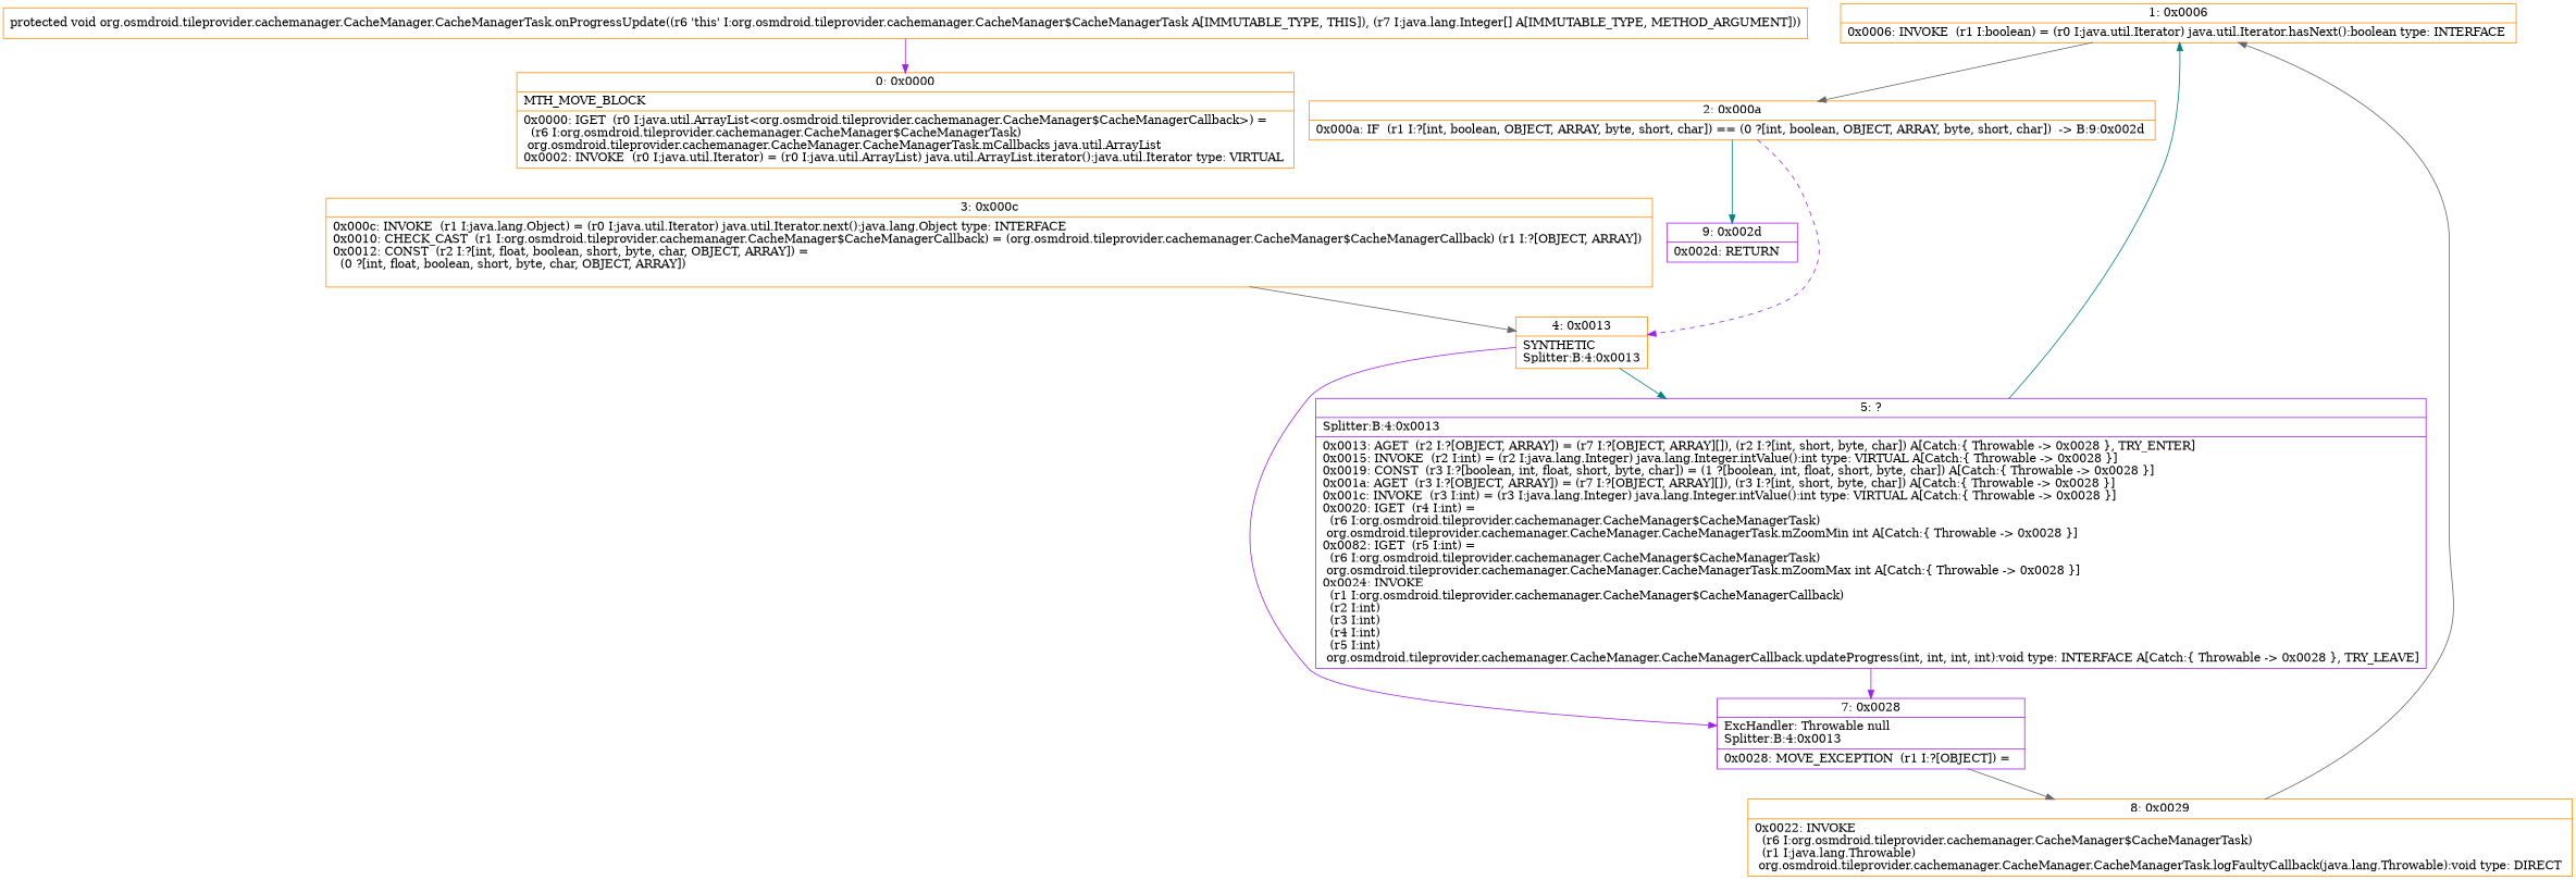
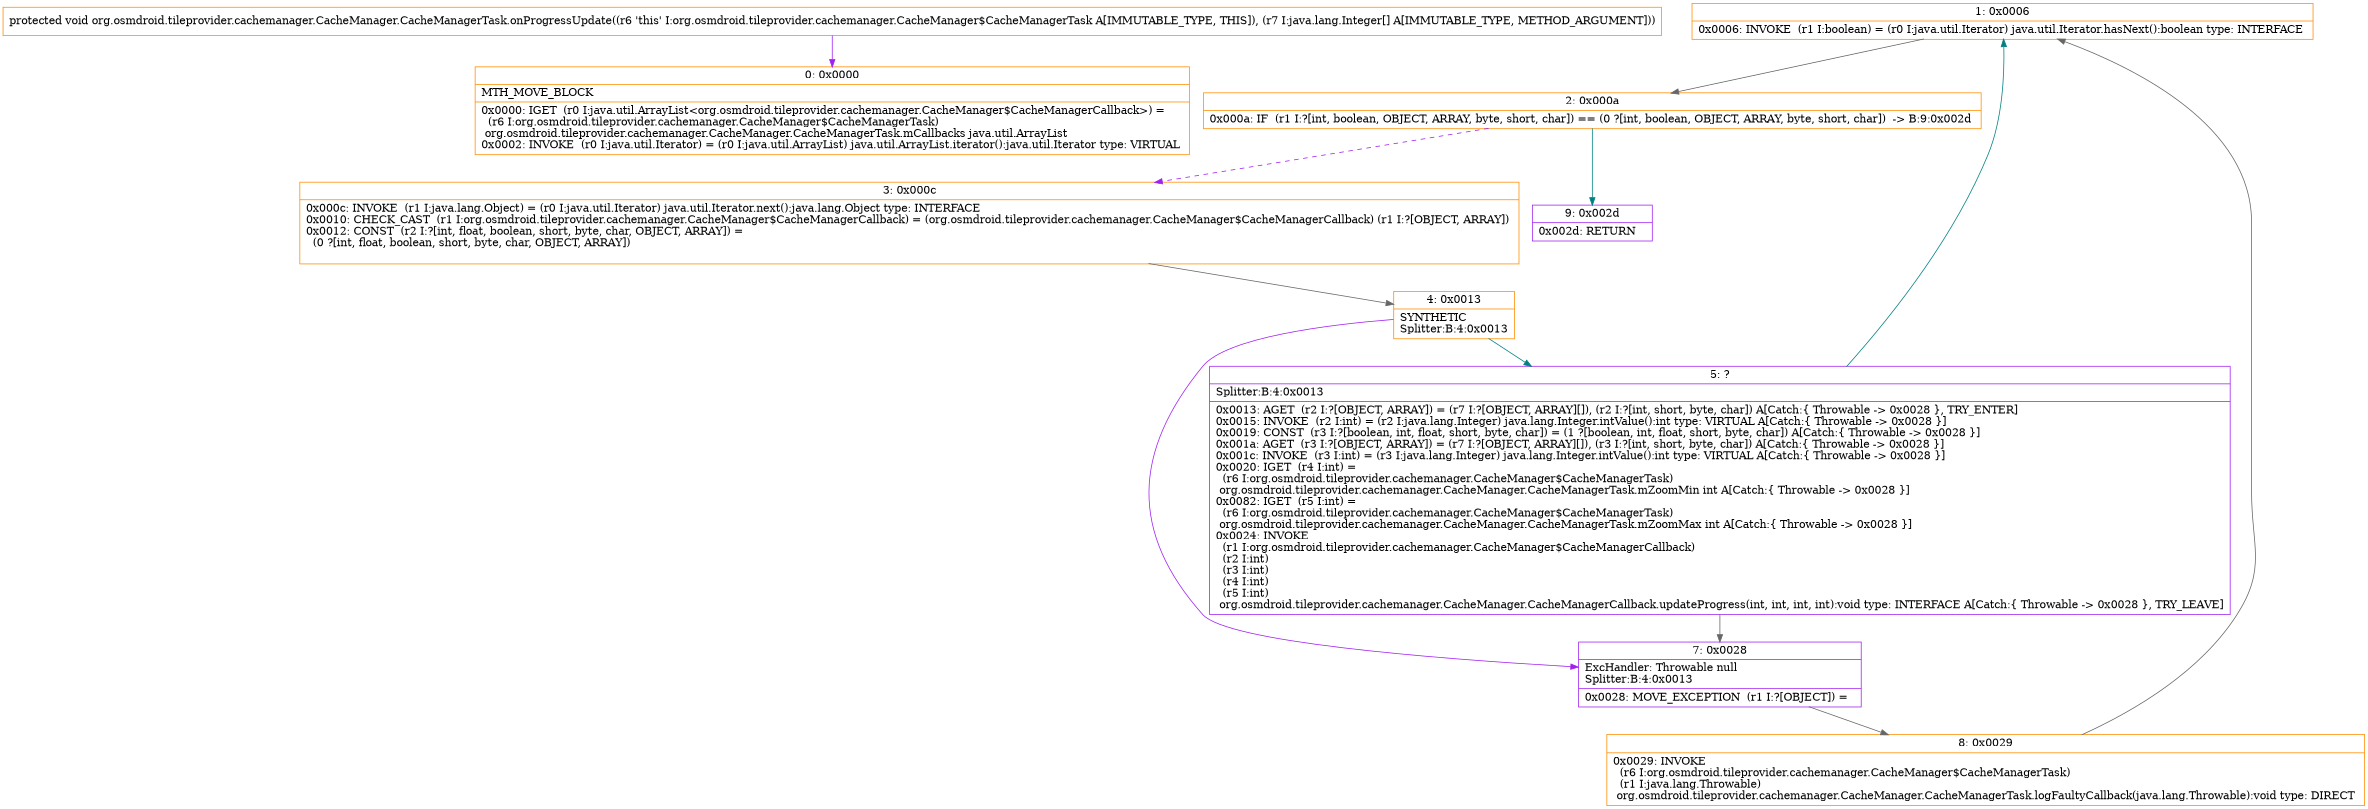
  digraph {
    node [color=darkorange shape=record]
    edge [color=gray40]
    n1 [label="{0\:\ 0x0000|MTH_MOVE_BLOCK\l|0x0000: IGET  (r0 I:java.util.ArrayList\<org.osmdroid.tileprovider.cachemanager.CacheManager$CacheManagerCallback\>) = \l  (r6 I:org.osmdroid.tileprovider.cachemanager.CacheManager$CacheManagerTask)\l org.osmdroid.tileprovider.cachemanager.CacheManager.CacheManagerTask.mCallbacks java.util.ArrayList \l0x0002: INVOKE  (r0 I:java.util.Iterator) = (r0 I:java.util.ArrayList) java.util.ArrayList.iterator():java.util.Iterator type: VIRTUAL \l}"]
    n2 [label="{1\:\ 0x0006|0x0006: INVOKE  (r1 I:boolean) = (r0 I:java.util.Iterator) java.util.Iterator.hasNext():boolean type: INTERFACE \l}"]
    n3 [label="{2\:\ 0x000a|0x000a: IF  (r1 I:?[int, boolean, OBJECT, ARRAY, byte, short, char]) == (0 ?[int, boolean, OBJECT, ARRAY, byte, short, char])  \-\> B:9:0x002d \l}"]
    n4 [label="{3\:\ 0x000c|0x000c: INVOKE  (r1 I:java.lang.Object) = (r0 I:java.util.Iterator) java.util.Iterator.next():java.lang.Object type: INTERFACE \l0x0010: CHECK_CAST  (r1 I:org.osmdroid.tileprovider.cachemanager.CacheManager$CacheManagerCallback) = (org.osmdroid.tileprovider.cachemanager.CacheManager$CacheManagerCallback) (r1 I:?[OBJECT, ARRAY]) \l0x0012: CONST  (r2 I:?[int, float, boolean, short, byte, char, OBJECT, ARRAY]) = \l  (0 ?[int, float, boolean, short, byte, char, OBJECT, ARRAY])\l \l}"]
    n5 [color=purple label="{9\:\ 0x002d|0x002d: RETURN   \l}"]
    n6 [label="{4\:\ 0x0013|SYNTHETIC\lSplitter:B:4:0x0013\l}"]
    n7 [color=purple label="{5\:\ ?|Splitter:B:4:0x0013\l|0x0013: AGET  (r2 I:?[OBJECT, ARRAY]) = (r7 I:?[OBJECT, ARRAY][]), (r2 I:?[int, short, byte, char]) A[Catch:\{ Throwable \-\> 0x0028 \}, TRY_ENTER]\l0x0015: INVOKE  (r2 I:int) = (r2 I:java.lang.Integer) java.lang.Integer.intValue():int type: VIRTUAL A[Catch:\{ Throwable \-\> 0x0028 \}]\l0x0019: CONST  (r3 I:?[boolean, int, float, short, byte, char]) = (1 ?[boolean, int, float, short, byte, char]) A[Catch:\{ Throwable \-\> 0x0028 \}]\l0x001a: AGET  (r3 I:?[OBJECT, ARRAY]) = (r7 I:?[OBJECT, ARRAY][]), (r3 I:?[int, short, byte, char]) A[Catch:\{ Throwable \-\> 0x0028 \}]\l0x001c: INVOKE  (r3 I:int) = (r3 I:java.lang.Integer) java.lang.Integer.intValue():int type: VIRTUAL A[Catch:\{ Throwable \-\> 0x0028 \}]\l0x0020: IGET  (r4 I:int) = \l  (r6 I:org.osmdroid.tileprovider.cachemanager.CacheManager$CacheManagerTask)\l org.osmdroid.tileprovider.cachemanager.CacheManager.CacheManagerTask.mZoomMin int A[Catch:\{ Throwable \-\> 0x0028 \}]\l0x0082: IGET  (r5 I:int) = \l  (r6 I:org.osmdroid.tileprovider.cachemanager.CacheManager$CacheManagerTask)\l org.osmdroid.tileprovider.cachemanager.CacheManager.CacheManagerTask.mZoomMax int A[Catch:\{ Throwable \-\> 0x0028 \}]\l0x0024: INVOKE  \l  (r1 I:org.osmdroid.tileprovider.cachemanager.CacheManager$CacheManagerCallback)\l  (r2 I:int)\l  (r3 I:int)\l  (r4 I:int)\l  (r5 I:int)\l org.osmdroid.tileprovider.cachemanager.CacheManager.CacheManagerCallback.updateProgress(int, int, int, int):void type: INTERFACE A[Catch:\{ Throwable \-\> 0x0028 \}, TRY_LEAVE]\l}"]
    n8 [color=purple label="{7\:\ 0x0028|ExcHandler: Throwable null\lSplitter:B:4:0x0013\l|0x0028: MOVE_EXCEPTION  (r1 I:?[OBJECT]) =  \l}"]
-   n9 [label="{8\:\ 0x0029|0x0022: INVOKE  \l  (r6 I:org.osmdroid.tileprovider.cachemanager.CacheManager$CacheManagerTask)\l  (r1 I:java.lang.Throwable)\l org.osmdroid.tileprovider.cachemanager.CacheManager.CacheManagerTask.logFaultyCallback(java.lang.Throwable):void type: DIRECT \l}"]
+   n9 [label="{8\:\ 0x0029|0x0029: INVOKE  \l  (r6 I:org.osmdroid.tileprovider.cachemanager.CacheManager$CacheManagerTask)\l  (r1 I:java.lang.Throwable)\l org.osmdroid.tileprovider.cachemanager.CacheManager.CacheManagerTask.logFaultyCallback(java.lang.Throwable):void type: DIRECT \l}"]
    n10 [label="{protected void org.osmdroid.tileprovider.cachemanager.CacheManager.CacheManagerTask.onProgressUpdate((r6 'this' I:org.osmdroid.tileprovider.cachemanager.CacheManager$CacheManagerTask A[IMMUTABLE_TYPE, THIS]), (r7 I:java.lang.Integer[] A[IMMUTABLE_TYPE, METHOD_ARGUMENT])) }"]
    n2 -> n3
-   n3 -> n6 [color=purple style=dashed]
+   n3 -> n4 [color=purple style=dashed]
    n3 -> n5 [color=teal]
    n4 -> n6
    n6 -> n7 [color=teal]
    n6 -> n8 [color=purple]
    n7 -> n2 [color=teal]
-   n7 -> n8 [color=purple]
+   n7 -> n8
    n8 -> n9
    n9 -> n2
    n10 -> n1 [color=purple]
  }
